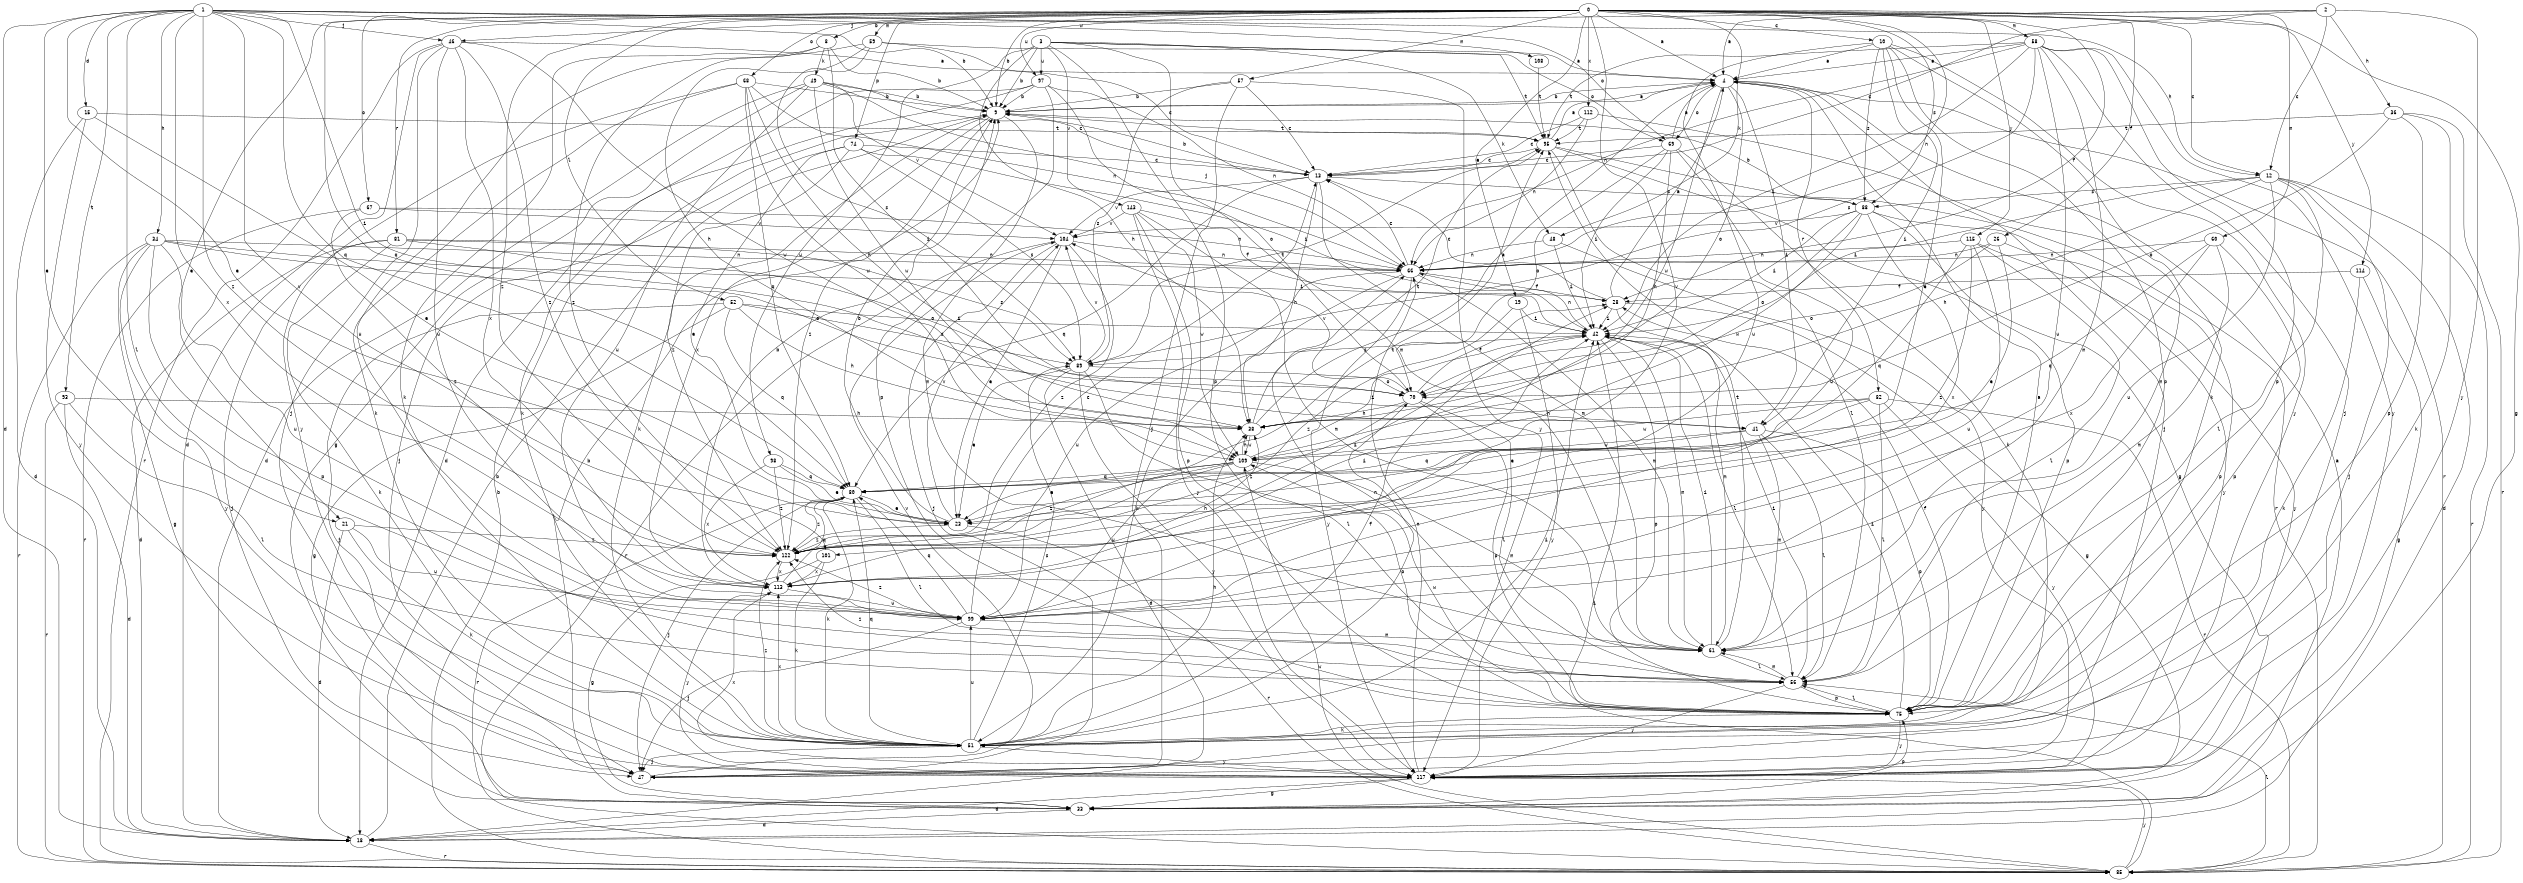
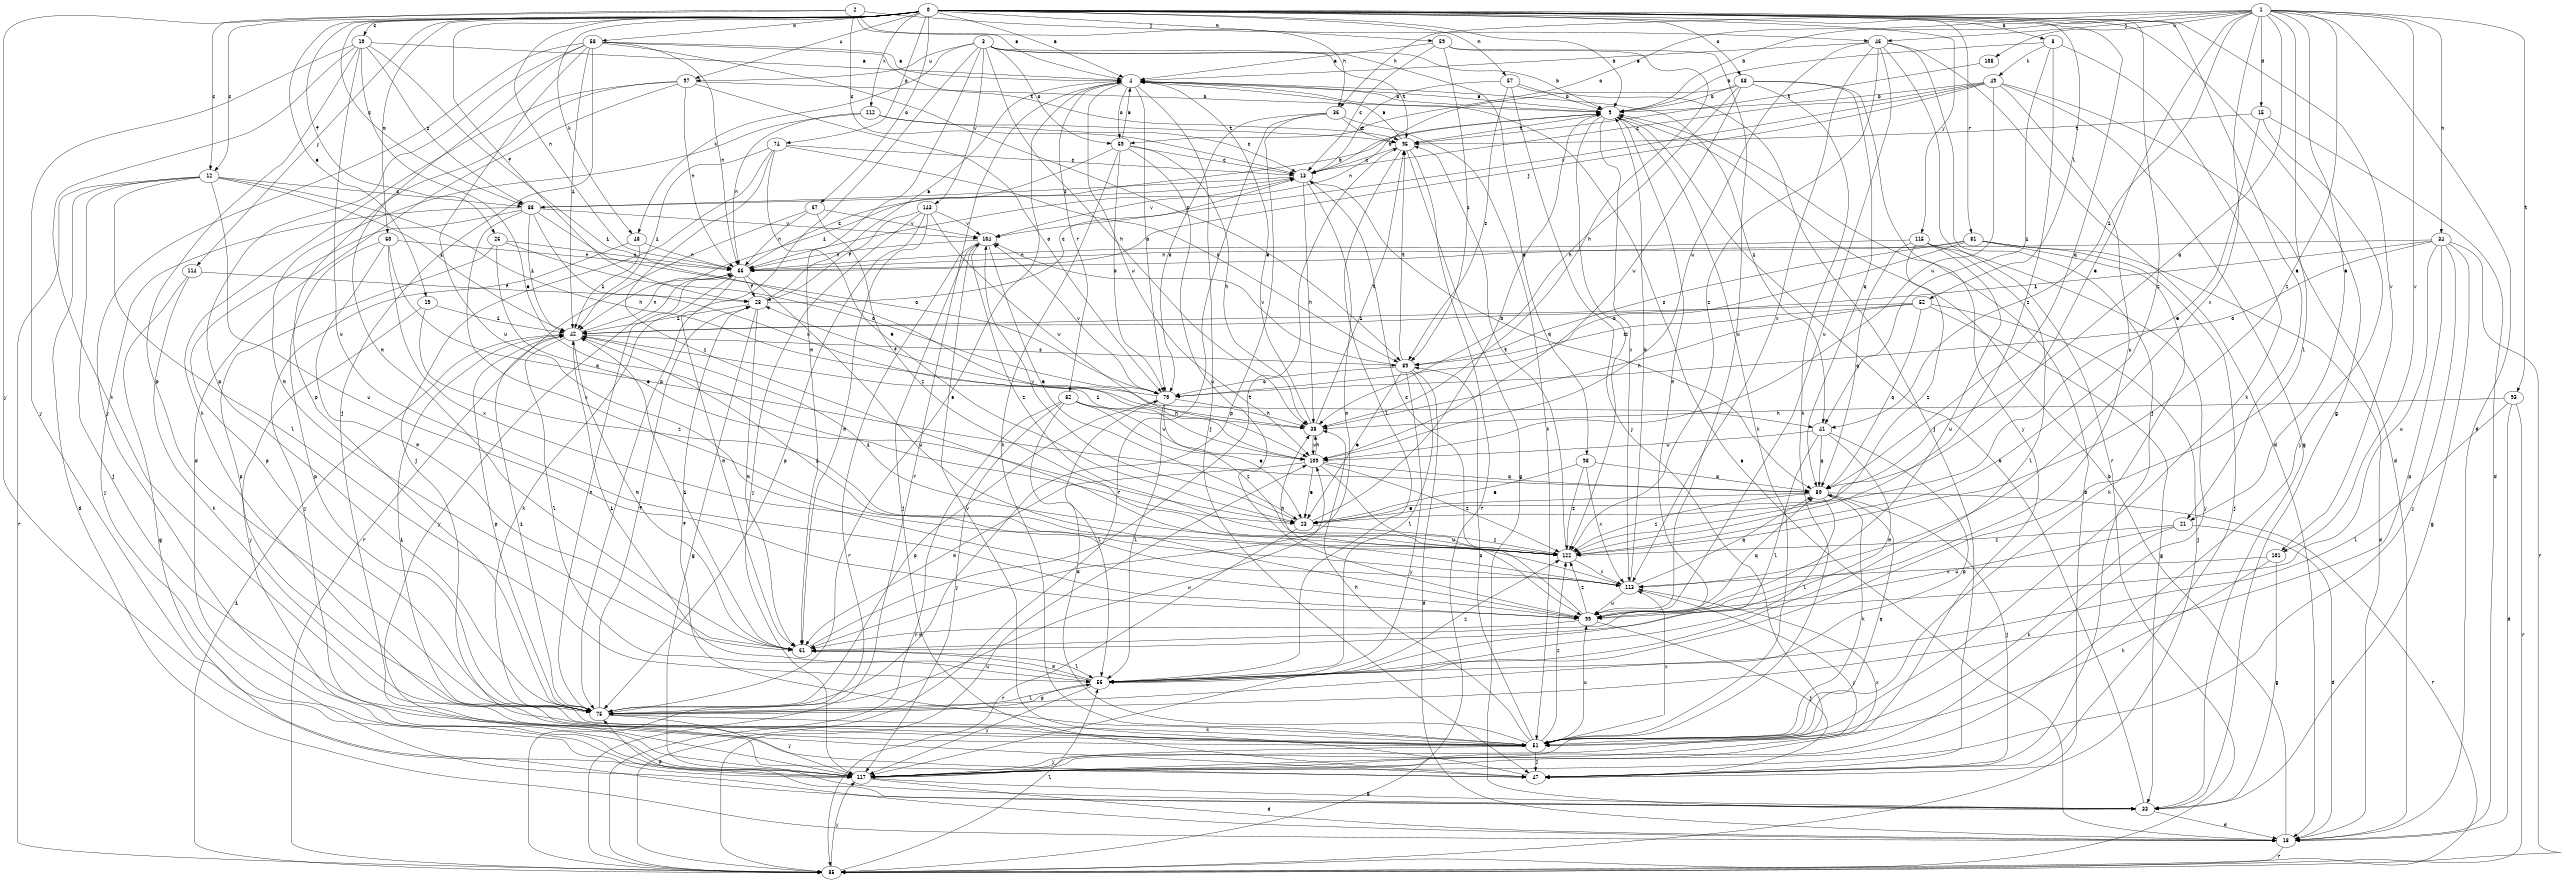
  strict digraph {
    fontname="DejaVu Sans Mono"
    node [fontname="DejaVu Sans Mono"]
    edge [fontname="DejaVu Sans Mono"]
    0
    4
    8
    9
    10
    12
    19
    21
    26
    28
    33
    48
    52
    57
    58
    59
    60
    66
    67
    68
    74
    80
    81
    88
    97
    101
    112
    114
    115
    122
    41
    69
    47
    70
    82
    85
    109
    49
    51
    113
    61
    95
    23
    117
    75
    99
    18
    56
    38
    42
    13
    89
    104
    1
    15
    34
    36
    46
    93
    108
    2
    3
    98
    n64 [label=143]
    0 -> 4 [label=a]
    0 -> 8 [label=b]
    0 -> 9 [label=b]
    0 -> 10 [label=c]
    0 -> 12 [label=c]
    0 -> 19 [label=e]
    0 -> 21 [label=e]
    0 -> 26 [label=f]
    0 -> 28 [label=f]
    0 -> 33 [label=g]
    0 -> 48 [label=k]
    0 -> 52 [label=l]
    0 -> 57 [label=m]
    0 -> 58 [label=m]
    0 -> 59 [label=m]
    0 -> 60 [label=m]
    0 -> 66 [label=n]
    0 -> 67 [label=o]
    0 -> 68 [label=o]
    0 -> 74 [label=p]
    0 -> 80 [label=q]
    0 -> 81 [label=r]
    0 -> 88 [label=s]
    0 -> 97 [label=u]
    0 -> 101 [label=v]
    0 -> 112 [label=x]
    0 -> 114 [label=y]
    0 -> 115 [label=y]
    0 -> 122 [label=z]
    4 -> 9 [label=b]
    4 -> 41 [label=i]
    4 -> 69 [label=o]
    4 -> 47 [label=j]
    4 -> 70 [label=o]
    4 -> 82 [label=r]
    4 -> 85 [label=r]
    4 -> 109 [label=w]
    8 -> 9 [label=b]
    8 -> 122 [label=z]
    8 -> 41 [label=i]
    8 -> 49 [label=k]
    8 -> 51 [label=k]
    9 -> 4 [label=a]
    9 -> 122 [label=z]
    9 -> 51 [label=k]
    9 -> 113 [label=x]
    9 -> 61 [label=m]
    9 -> 95 [label=t]
    10 -> 4 [label=a]
    10 -> 88 [label=s]
    10 -> 41 [label=i]
    10 -> 51 [label=k]
    10 -> 23 [label=e]
    10 -> 117 [label=y]
    10 -> 75 [label=p]
    10 -> 99 [label=u]
    12 -> 88 [label=s]
    12 -> 47 [label=j]
    12 -> 85 [label=r]
    12 -> 99 [label=u]
    12 -> 18 [label=d]
    12 -> 56 [label=l]
    12 -> 38 [label=h]
    12 -> 42 [label=i]
    19 -> 122 [label=z]
    19 -> 117 [label=y]
    19 -> 42 [label=i]
    21 -> 122 [label=z]
    21 -> 51 [label=k]
    21 -> 99 [label=u]
    21 -> 18 [label=d]
    26 -> 66 [label=n]
    26 -> 70 [label=o]
    26 -> 23 [label=e]
    26 -> 75 [label=p]
    28 -> 4 [label=a]
    28 -> 33 [label=g]
    28 -> 61 [label=m]
    28 -> 42 [label=i]
    28 -> 13 [label=c]
    33 -> 9 [label=b]
    33 -> 75 [label=p]
    33 -> 18 [label=d]
    48 -> 66 [label=n]
    48 -> 117 [label=y]
    48 -> 42 [label=i]
    52 -> 33 [label=g]
    52 -> 80 [label=q]
    52 -> 47 [label=j]
    52 -> 38 [label=h]
    52 -> 42 [label=i]
    52 -> 89 [label=s]
    57 -> 9 [label=b]
    57 -> 47 [label=j]
    57 -> 117 [label=y]
    57 -> 13 [label=c]
    57 -> 89 [label=s]
    58 -> 4 [label=a]
    58 -> 66 [label=n]
    58 -> 47 [label=j]
    58 -> 61 [label=m]
    58 -> 95 [label=t]
    58 -> 117 [label=y]
    58 -> 75 [label=p]
    58 -> 99 [label=u]
    58 -> 42 [label=i]
    58 -> 89 [label=s]
    59 -> 4 [label=a]
    59 -> 99 [label=u]
    59 -> 38 [label=h]
    59 -> 13 [label=c]
    59 -> 89 [label=s]
    60 -> 66 [label=n]
    60 -> 80 [label=q]
    60 -> 113 [label=x]
    60 -> 61 [label=m]
    60 -> 75 [label=p]
    66 -> 28 [label=f]
    66 -> 51 [label=k]
    66 -> 61 [label=m]
    66 -> 117 [label=y]
    66 -> 99 [label=u]
    66 -> 13 [label=c]
    67 -> 66 [label=n]
    67 -> 122 [label=z]
    67 -> 85 [label=r]
    67 -> 104 [label=v]
    68 -> 9 [label=b]
    68 -> 66 [label=n]
    68 -> 80 [label=q]
    68 -> 109 [label=w]
    68 -> 51 [label=k]
    68 -> 117 [label=y]
    68 -> 38 [label=h]
    74 -> 122 [label=z]
    74 -> 47 [label=j]
    74 -> 23 [label=e]
    74 -> 42 [label=i]
    74 -> 13 [label=c]
    74 -> 89 [label=s]
    80 -> 122 [label=z]
    80 -> 47 [label=j]
    80 -> 85 [label=r]
    80 -> 51 [label=k]
    80 -> 23 [label=e]
    80 -> 56 [label=l]
    81 -> 66 [label=n]
    81 -> 47 [label=j]
    81 -> 70 [label=o]
    81 -> 51 [label=k]
    81 -> 18 [label=d]
    81 -> 89 [label=s]
    88 -> 9 [label=b]
    88 -> 70 [label=o]
    88 -> 109 [label=w]
    88 -> 113 [label=x]
    88 -> 117 [label=y]
    88 -> 75 [label=p]
    88 -> 42 [label=i]
    88 -> 104 [label=v]
    97 -> 9 [label=b]
    97 -> 66 [label=n]
    97 -> 70 [label=o]
    97 -> 51 [label=k]
    97 -> 75 [label=p]
    97 -> 18 [label=d]
    101 -> 33 [label=g]
    101 -> 51 [label=k]
    101 -> 113 [label=x]
    112 -> 66 [label=n]
    112 -> 61 [label=m]
    112 -> 95 [label=t]
    112 -> 13 [label=c]
    114 -> 28 [label=f]
    114 -> 33 [label=g]
    114 -> 51 [label=k]
    115 -> 66 [label=n]
    115 -> 80 [label=q]
    115 -> 122 [label=z]
    115 -> 117 [label=y]
    115 -> 99 [label=u]
    115 -> 56 [label=l]
    122 -> 113 [label=x]
    122 -> 95 [label=t]
    122 -> 42 [label=i]
    41 -> 80 [label=q]
    41 -> 109 [label=w]
    41 -> 61 [label=m]
    41 -> 75 [label=p]
    41 -> 56 [label=l]
    69 -> 4 [label=a]
    69 -> 70 [label=o]
    69 -> 51 [label=k]
    69 -> 99 [label=u]
    69 -> 38 [label=h]
    69 -> 42 [label=i]
    69 -> 13 [label=c]
    47 -> 104 [label=v]
    70 -> 28 [label=f]
    70 -> 122 [label=z]
    70 -> 75 [label=p]
    70 -> 56 [label=l]
    70 -> 38 [label=h]
    70 -> 104 [label=v]
    82 -> 85 [label=r]
    82 -> 109 [label=w]
    82 -> 23 [label=e]
    82 -> 117 [label=y]
    82 -> 56 [label=l]
    82 -> 38 [label=h]
    85 -> 9 [label=b]
    85 -> 109 [label=w]
    85 -> 117 [label=y]
    85 -> 56 [label=l]
    85 -> 42 [label=i]
    109 -> 80 [label=q]
    109 -> 122 [label=z]
    109 -> 61 [label=m]
    109 -> 23 [label=e]
    109 -> 99 [label=u]
    109 -> 38 [label=h]
    109 -> 42 [label=i]
    49 -> 9 [label=b]
    49 -> 33 [label=g]
    49 -> 66 [label=j]
    49 -> 109 [label=w]
    49 -> 99 [label=u]
    49 -> 18 [label=d]
    49 -> 13 [label=c]
    49 -> 104 [label=v]
    51 -> 28 [label=f]
    51 -> 80 [label=q]
    51 -> 122 [label=z]
    51 -> 47 [label=j]
    51 -> 70 [label=o]
    51 -> 113 [label=x]
    51 -> 117 [label=y]
    51 -> 99 [label=u]
    51 -> 38 [label=h]
    51 -> 42 [label=i]
    51 -> 89 [label=s]
    113 -> 9 [label=b]
    113 -> 80 [label=q]
    113 -> 117 [label=y]
    113 -> 99 [label=u]
    113 -> 38 [label=h]
    113 -> 42 [label=i]
    61 -> 95 [label=t]
    61 -> 56 [label=l]
    61 -> 42 [label=i]
    95 -> 4 [label=a]
    95 -> 33 [label=g]
    95 -> 85 [label=r]
    95 -> 56 [label=l]
    95 -> 13 [label=c]
    23 -> 9 [label=b]
    23 -> 122 [label=z]
    23 -> 85 [label=r]
    23 -> 104 [label=v]
    117 -> 33 [label=g]
-   117 -> 66 [label=n]
    117 -> 113 [label=x]
    117 -> 18 [label=d]
    75 -> 4 [label=a]
    75 -> 28 [label=f]
    75 -> 66 [label=n]
    75 -> 109 [label=w]
    75 -> 51 [label=k]
    75 -> 117 [label=y]
    75 -> 56 [label=l]
    75 -> 42 [label=i]
    99 -> 80 [label=q]
    99 -> 122 [label=z]
    99 -> 47 [label=j]
    99 -> 61 [label=m]
    99 -> 13 [label=c]
    18 -> 4 [label=a]
    18 -> 9 [label=b]
    18 -> 85 [label=r]
    56 -> 122 [label=z]
    56 -> 61 [label=m]
    56 -> 117 [label=y]
    56 -> 75 [label=p]
    56 -> 42 [label=i]
    38 -> 4 [label=a]
    38 -> 109 [label=w]
    38 -> 95 [label=t]
    42 -> 66 [label=n]
    42 -> 61 [label=m]
    42 -> 75 [label=p]
    42 -> 56 [label=l]
    42 -> 89 [label=s]
    13 -> 9 [label=b]
    13 -> 80 [label=q]
    13 -> 88 [label=s]
    13 -> 61 [label=m]
    13 -> 38 [label=h]
    13 -> 104 [label=v]
    89 -> 70 [label=o]
    89 -> 95 [label=t]
    89 -> 23 [label=e]
    89 -> 117 [label=y]
    89 -> 18 [label=d]
    89 -> 56 [label=l]
    89 -> 104 [label=v]
    104 -> 66 [label=n]
    104 -> 122 [label=z]
    104 -> 47 [label=j]
    104 -> 85 [label=r]
    104 -> 23 [label=e]
    1 -> 9 [label=b]
    1 -> 21 [label=e]
    1 -> 80 [label=q]
    1 -> 101 [label=v]
    1 -> 122 [label=z]
    1 -> 41 [label=i]
    1 -> 69 [label=o]
    1 -> 113 [label=x]
    1 -> 23 [label=e]
    1 -> 18 [label=d]
    1 -> 56 [label=l]
    1 -> 15 [label=d]
    1 -> 34 [label=h]
-   1 -> 12 [label=h]
+   1 -> 36 [label=h]
    1 -> 46 [label=j]
    1 -> 93 [label=t]
    1 -> 108 [label=w]
    15 -> 95 [label=t]
    15 -> 23 [label=e]
    15 -> 117 [label=y]
    15 -> 18 [label=d]
    34 -> 33 [label=g]
    34 -> 66 [label=n]
    34 -> 70 [label=o]
    34 -> 85 [label=r]
    34 -> 117 [label=y]
    34 -> 75 [label=p]
    34 -> 99 [label=u]
    34 -> 42 [label=i]
    36 -> 70 [label=o]
    36 -> 85 [label=r]
    36 -> 51 [label=k]
    36 -> 95 [label=t]
    36 -> 75 [label=p]
    46 -> 4 [label=a]
    46 -> 122 [label=z]
    46 -> 47 [label=j]
    46 -> 85 [label=r]
    46 -> 109 [label=w]
    46 -> 113 [label=x]
    46 -> 99 [label=u]
    46 -> 18 [label=d]
    93 -> 85 [label=r]
    93 -> 18 [label=d]
    93 -> 56 [label=l]
    93 -> 38 [label=h]
    108 -> 95 [label=t]
    2 -> 4 [label=a]
    2 -> 12 [label=c]
    2 -> 117 [label=y]
    2 -> 13 [label=c]
    2 -> 36 [label=h]
    2 -> 46 [label=j]
    3 -> 9 [label=b]
    3 -> 48 [label=k]
    3 -> 97 [label=u]
    3 -> 69 [label=o]
    3 -> 61 [label=m]
    3 -> 95 [label=t]
    3 -> 75 [label=p]
    3 -> 38 [label=h]
    3 -> 98 [label=u]
    3 -> n64 [label=v]
    98 -> 80 [label=q]
    98 -> 122 [label=z]
    98 -> 113 [label=x]
    98 -> 23 [label=e]
    n64 -> 28 [label=f]
    n64 -> 109 [label=w]
    n64 -> 61 [label=m]
    n64 -> 117 [label=y]
    n64 -> 75 [label=p]
    n64 -> 104 [label=v]
  }
